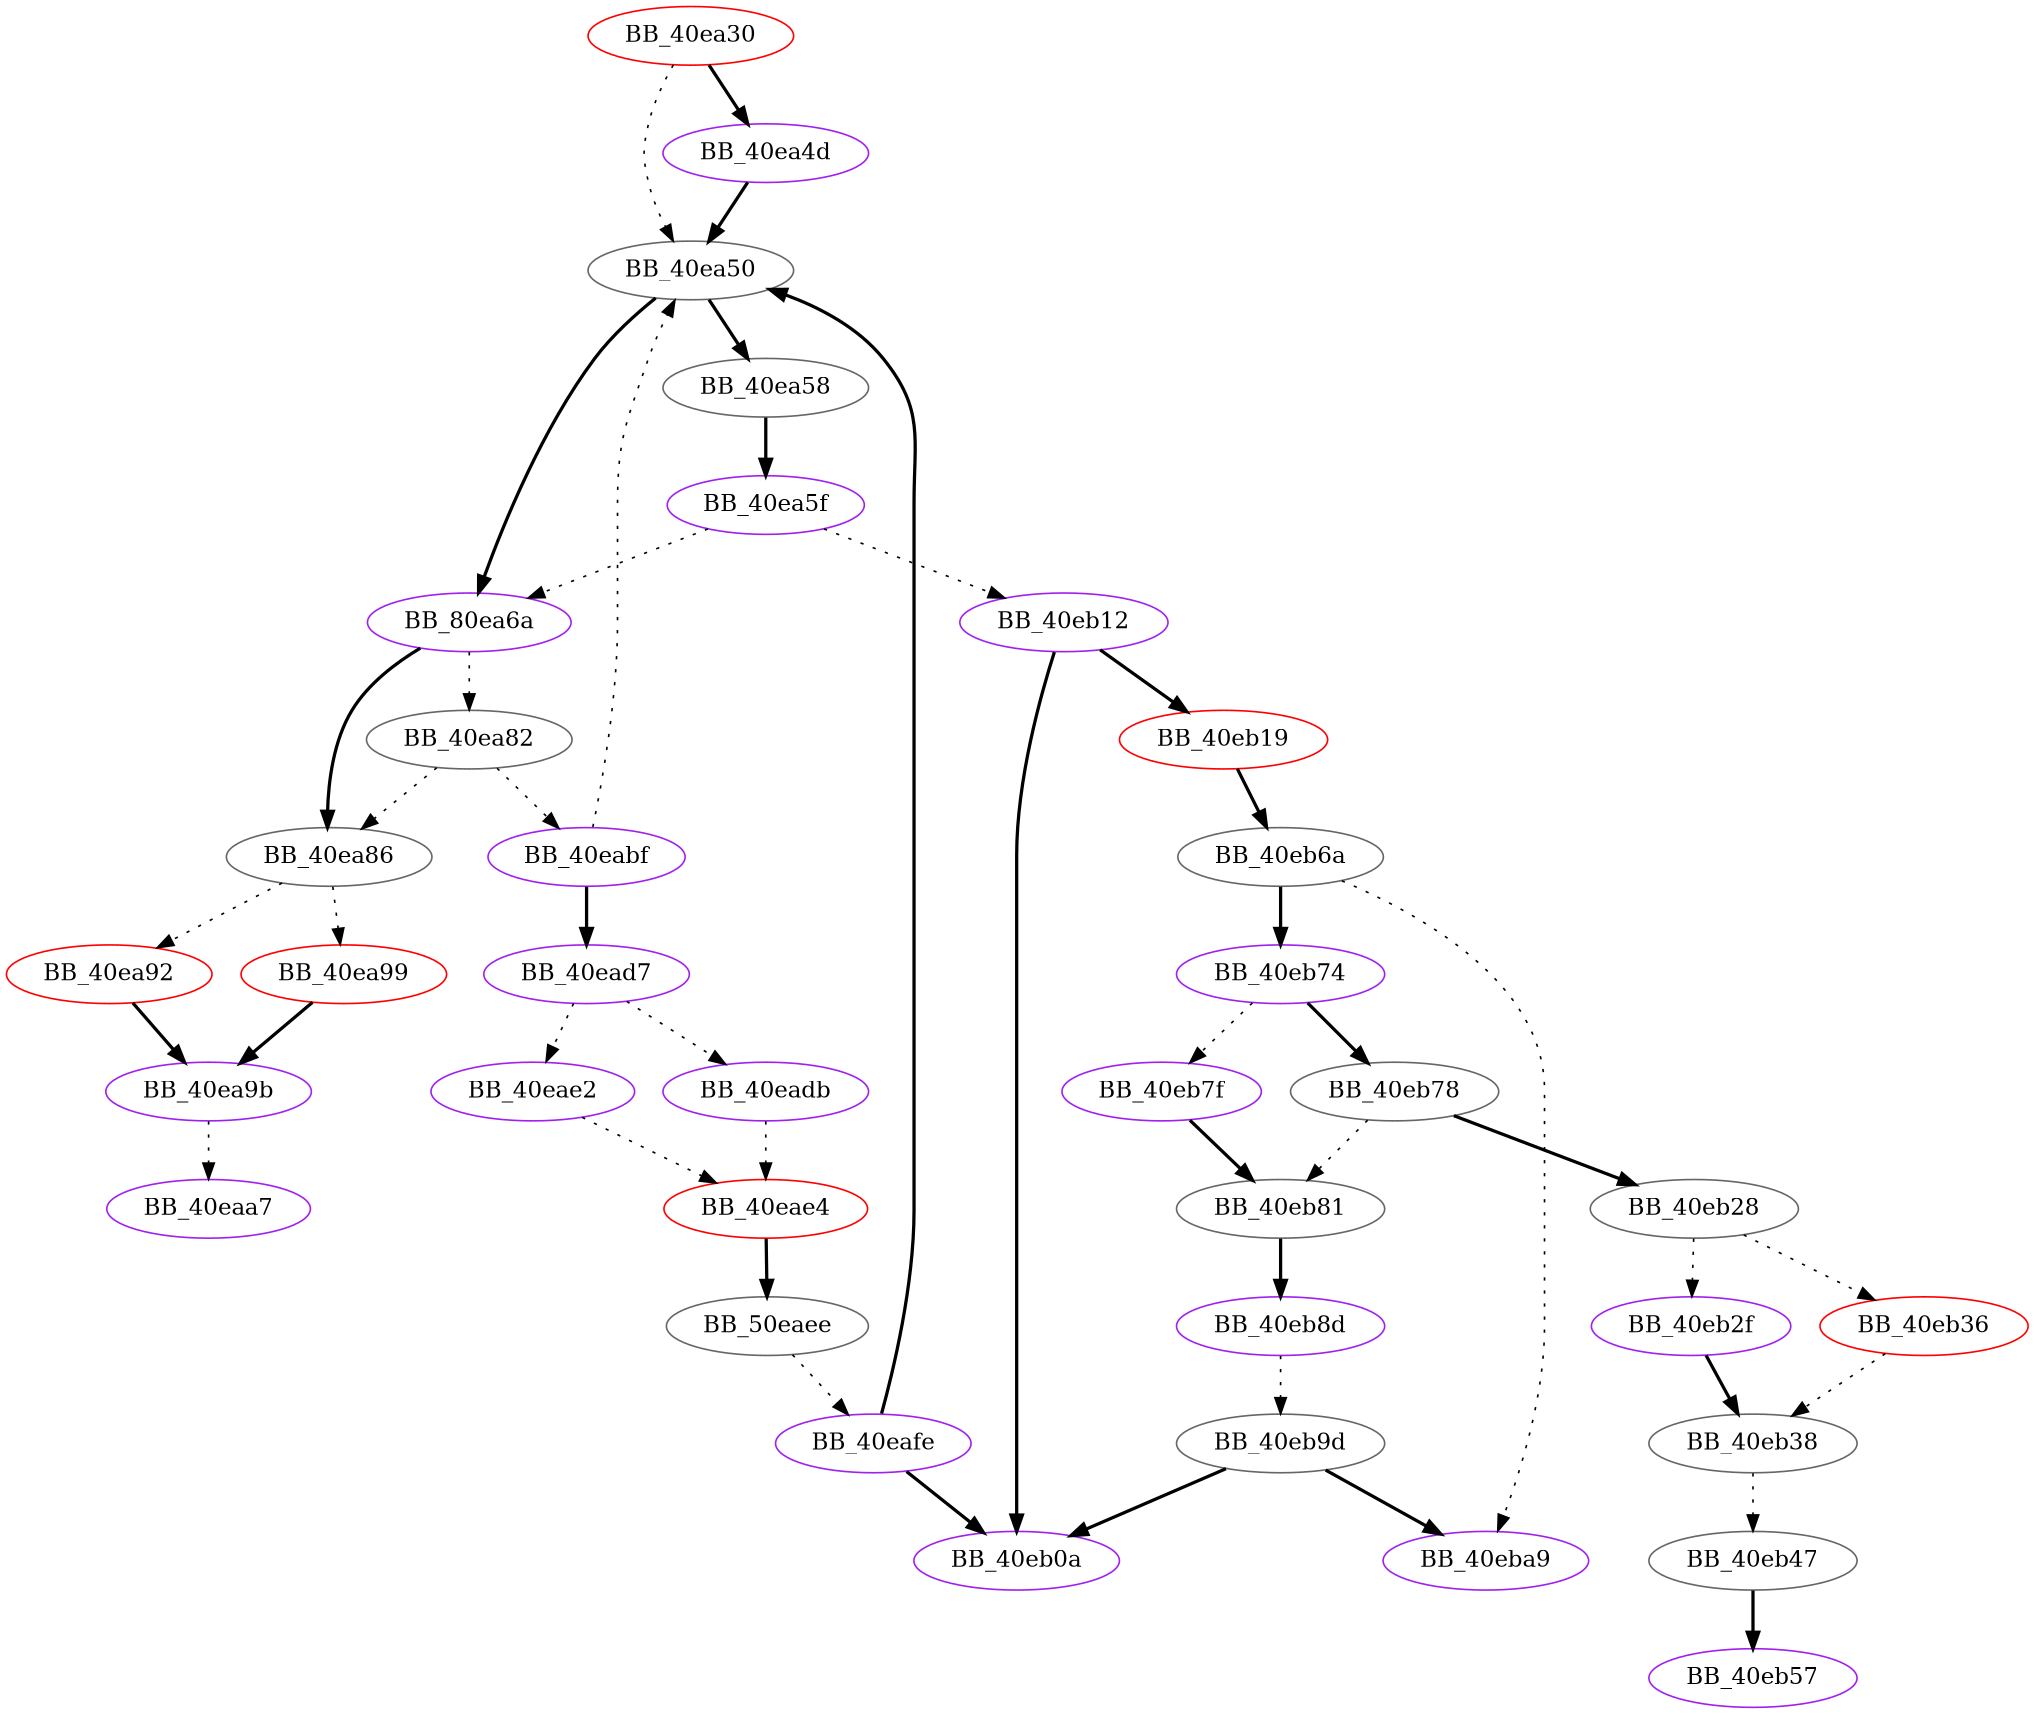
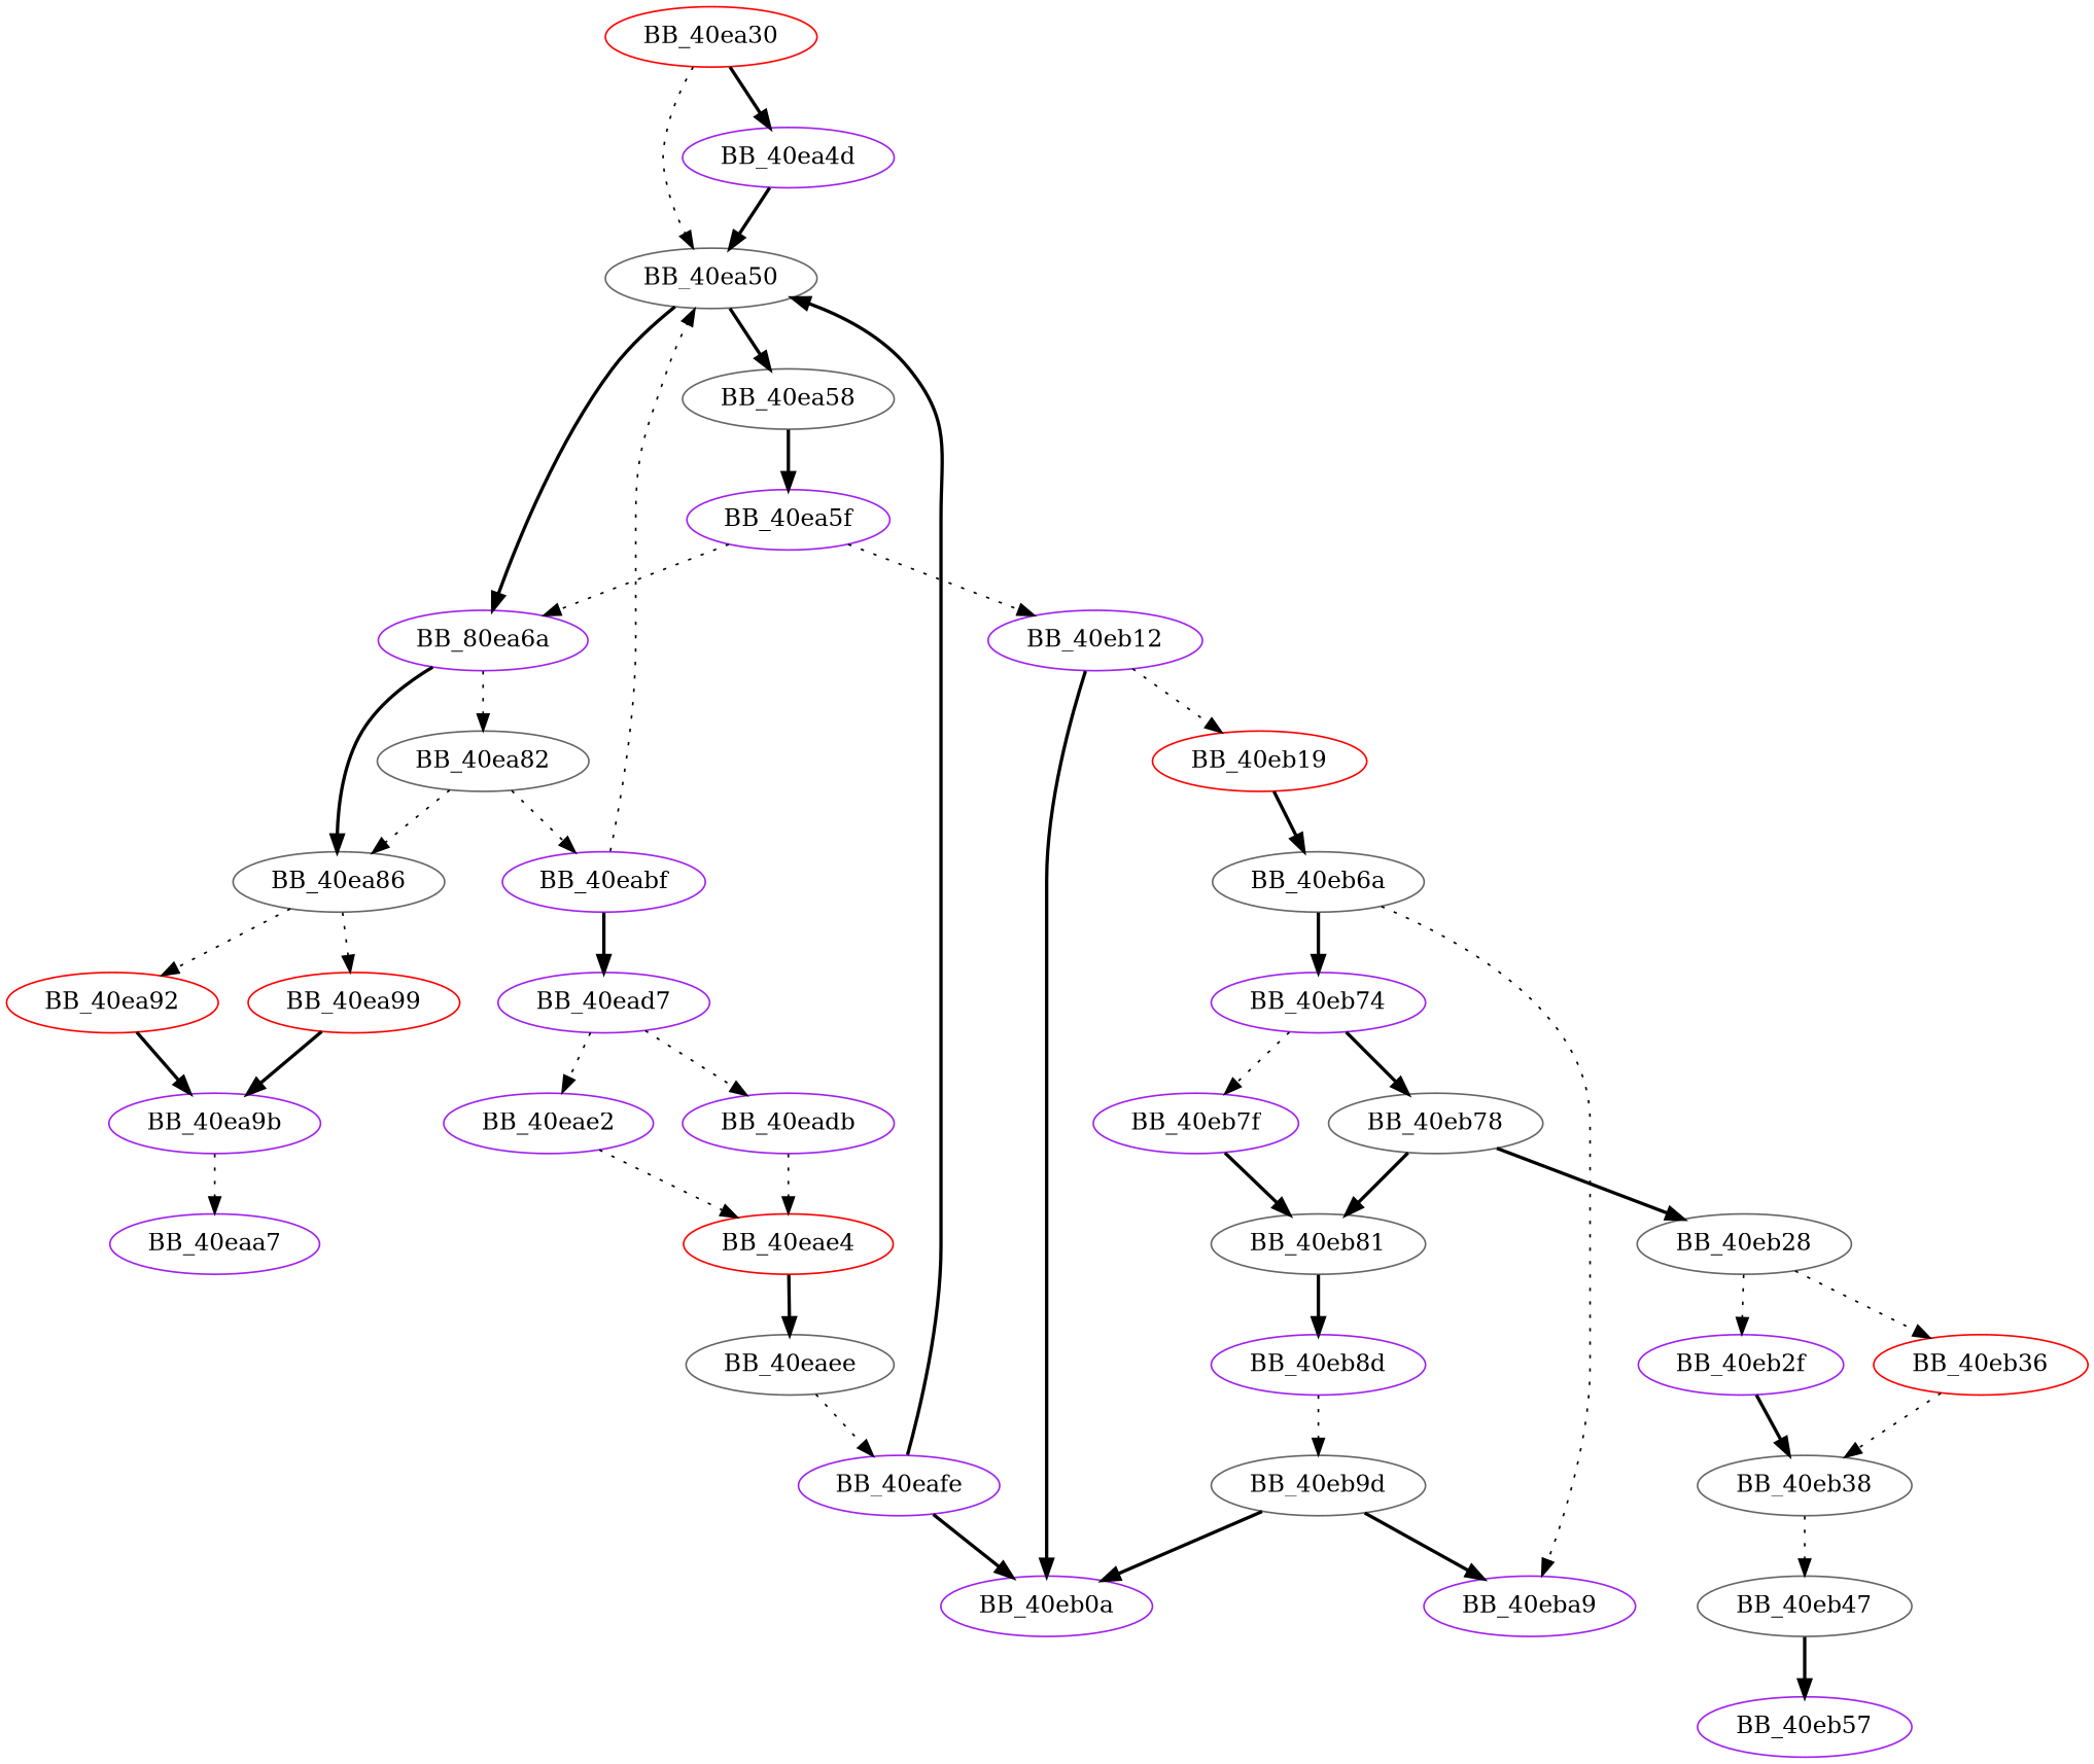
  digraph {
    node [color=purple]
    edge [style=bold]
    BB_40ea30 [color=red]
    BB_40ea4d
    BB_40ea50 [color=gray40]
    BB_40ea58 [color=gray40]
    n5 [label=BB_80ea6a]
    BB_40ea5f
    BB_40ea82 [color=gray40]
    BB_40ea86 [color=gray40]
    BB_40eb12
    BB_40eabf
    BB_40ea92 [color=red]
    BB_40ea99 [color=red]
    BB_40eb0a
    BB_40eb19 [color=red]
    BB_40eb6a [color=gray40]
    BB_40ead7
    BB_40ea9b
    BB_40eadb
    BB_40eae2
    BB_40eaa7
    BB_40eae4 [color=red]
-   BB_40eaee [color=gray40 label=BB_50eaee]
+   BB_40eaee [color=gray40]
    BB_40eafe
    BB_40eb28 [color=gray40]
    BB_40eb2f
    BB_40eb36 [color=red]
    BB_40eb74
    BB_40eba9
    BB_40eb38 [color=gray40]
    BB_40eb78 [color=gray40]
    BB_40eb7f
    BB_40eb47 [color=gray40]
    BB_40eb57
    BB_40eb81 [color=gray40]
    BB_40eb8d
    BB_40eb9d [color=gray40]
    BB_40ea30 -> BB_40ea4d
    BB_40ea30 -> BB_40ea50 [style=dotted]
    BB_40ea4d -> BB_40ea50
    BB_40ea50 -> BB_40ea58
    BB_40ea50 -> n5
    BB_40ea58 -> BB_40ea5f
    n5 -> BB_40ea82 [style=dotted]
    n5 -> BB_40ea86
    BB_40ea5f -> n5 [style=dotted]
    BB_40ea5f -> BB_40eb12 [style=dotted]
    BB_40ea82 -> BB_40ea86 [style=dotted]
    BB_40ea82 -> BB_40eabf [style=dotted]
    BB_40ea86 -> BB_40ea92 [style=dotted]
    BB_40ea86 -> BB_40ea99 [style=dotted]
    BB_40eb12 -> BB_40eb0a
-   BB_40eb12 -> BB_40eb19
+   BB_40eb12 -> BB_40eb19 [style=dotted]
    BB_40eabf -> BB_40ea50 [style=dotted]
    BB_40eabf -> BB_40ead7
    BB_40ea92 -> BB_40ea9b
    BB_40ea99 -> BB_40ea9b
    BB_40eb19 -> BB_40eb6a
    BB_40eb6a -> BB_40eb74
    BB_40eb6a -> BB_40eba9 [style=dotted]
    BB_40ead7 -> BB_40eadb [style=dotted]
    BB_40ead7 -> BB_40eae2 [style=dotted]
    BB_40ea9b -> BB_40eaa7 [style=dotted]
    BB_40eadb -> BB_40eae4 [style=dotted]
    BB_40eae2 -> BB_40eae4 [style=dotted]
    BB_40eae4 -> BB_40eaee
    BB_40eaee -> BB_40eafe [style=dotted]
    BB_40eafe -> BB_40ea50
    BB_40eafe -> BB_40eb0a
    BB_40eb28 -> BB_40eb2f [style=dotted]
    BB_40eb28 -> BB_40eb36 [style=dotted]
    BB_40eb2f -> BB_40eb38
    BB_40eb36 -> BB_40eb38 [style=dotted]
    BB_40eb74 -> BB_40eb78
    BB_40eb74 -> BB_40eb7f [style=dotted]
    BB_40eb38 -> BB_40eb47 [style=dotted]
    BB_40eb78 -> BB_40eb28
-   BB_40eb78 -> BB_40eb81 [style=dotted]
+   BB_40eb78 -> BB_40eb81
    BB_40eb7f -> BB_40eb81
    BB_40eb47 -> BB_40eb57
    BB_40eb81 -> BB_40eb8d
    BB_40eb8d -> BB_40eb9d [style=dotted]
    BB_40eb9d -> BB_40eb0a
    BB_40eb9d -> BB_40eba9
  }
